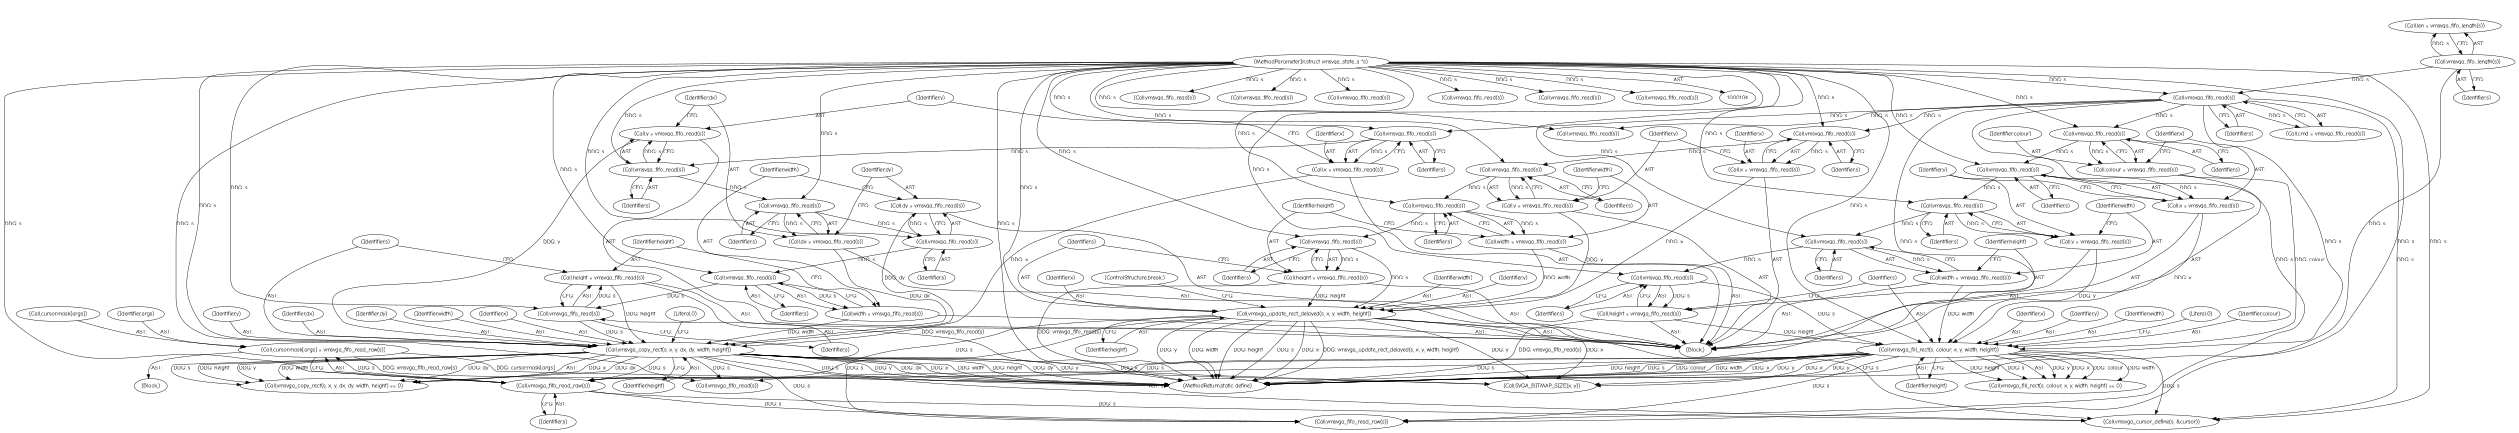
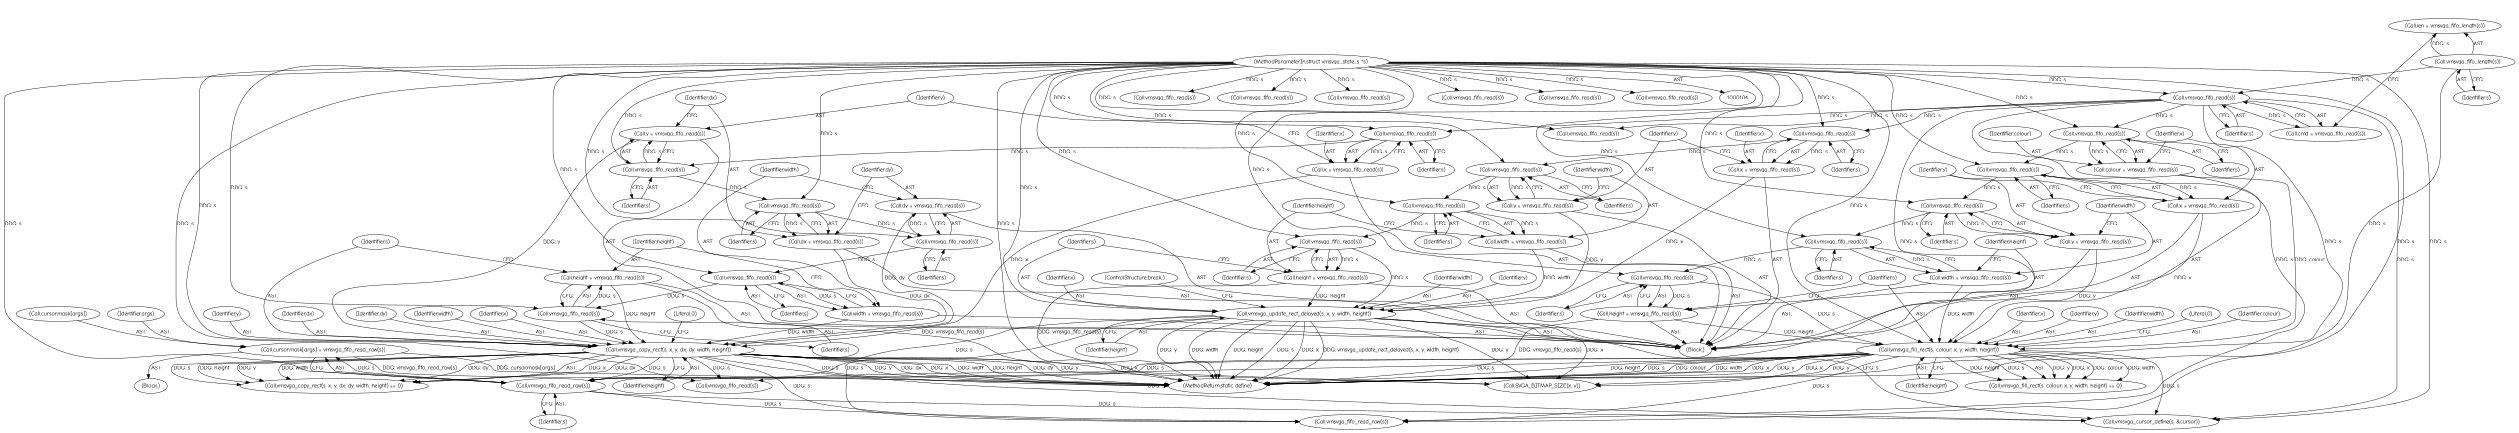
  digraph {
    fontname="Comic Neue"
    node [fontname="Comic Neue"]
    edge [fontname="Comic Neue"]
    n1 [label="(Call,cursor.mask[args] = vmsvga_fifo_read_raw(s))"]
    n2 [label="(Call,vmsvga_fifo_read_raw(s))"]
    n3 [label="(Block,)"]
    n4 [label="(MethodReturn,static define)"]
    n5 [label="(Call,vmsvga_fifo_read_raw(s))"]
    n6 [label="(Call,vmsvga_cursor_define(s, &cursor))"]
    n7 [label="(Identifier,s)"]
    n8 [label="(Call,vmsvga_copy_rect(s, x, y, dx, dy, width, height))"]
    n9 [label="(Call,vmsvga_fifo_read(s))"]
    n10 [label="(Identifier,height)"]
    n11 [label="(Call,SVGA_BITMAP_SIZE(x, y))"]
    n12 [label="(Call,vmsvga_copy_rect(s, x, y, dx, dy, width, height) == 0)"]
    n13 [label="(Call,vmsvga_fifo_read(s))"]
    n14 [label="(Call,height = vmsvga_fifo_read(s))"]
    n15 [label="(Identifier,s)"]
    n16 [label="(Block,)"]
    n17 [label="(Call,vmsvga_fifo_read(s))"]
    n18 [label="(Call,width = vmsvga_fifo_read(s))"]
    n19 [label="(Identifier,s)"]
    n20 [label="(Call,vmsvga_fifo_read(s))"]
    n21 [label="(Call,dy = vmsvga_fifo_read(s))"]
    n22 [label="(Identifier,s)"]
    n23 [label="(Call,vmsvga_fifo_read(s))"]
    n24 [label="(Call,dx = vmsvga_fifo_read(s))"]
    n25 [label="(Identifier,s)"]
    n26 [label="(Call,vmsvga_fifo_read(s))"]
    n27 [label="(Call,y = vmsvga_fifo_read(s))"]
    n28 [label="(Identifier,s)"]
    n29 [label="(Call,vmsvga_fifo_read(s))"]
    n30 [label="(Call,x = vmsvga_fifo_read(s))"]
    n31 [label="(Identifier,s)"]
    n32 [label="(Call,vmsvga_fifo_read(s))"]
    n33 [label="(Call,vmsvga_fifo_read(s))"]
    n34 [label="(Call,vmsvga_fifo_read(s))"]
    n35 [label="(Call,vmsvga_fifo_read(s))"]
    n36 [label="(Identifier,s)"]
    n37 [label="(Call,cmd = vmsvga_fifo_read(s))"]
    n38 [label="(Call,vmsvga_fifo_read(s))"]
    n39 [label="(Call,x = vmsvga_fifo_read(s))"]
    n40 [label="(Identifier,s)"]
    n41 [label="(Call,vmsvga_fifo_read(s))"]
    n42 [label="(Call,colour = vmsvga_fifo_read(s))"]
    n43 [label="(Identifier,s)"]
    n44 [label="(Call,vmsvga_fifo_length(s))"]
    n45 [label="(Identifier,s)"]
    n46 [label="(Call,len = vmsvga_fifo_length(s))"]
    n47 [label="(MethodParameterIn,struct vmsvga_state_s *s)"]
    n48 [label="(Call,vmsvga_update_rect_delayed(s, x, y, width, height))"]
    n49 [label="(Call,vmsvga_fifo_read(s))"]
    n50 [label="(Call,vmsvga_fifo_read(s))"]
    n51 [label="(Call,vmsvga_fill_rect(s, colour, x, y, width, height))"]
    n52 [label="(Call,vmsvga_fifo_read(s))"]
    n53 [label="(Call,vmsvga_fifo_read(s))"]
    n54 [label="(Call,vmsvga_fifo_read(s))"]
    n55 [label="(Call,vmsvga_fifo_read(s))"]
    n56 [label="(Call,vmsvga_fifo_read(s))"]
    n57 [label="(Call,vmsvga_fifo_read(s))"]
    n58 [label="(Call,vmsvga_fifo_read(s))"]
    n59 [label="(Call,vmsvga_fifo_read(s))"]
    n60 [label="(Call,vmsvga_fifo_read(s))"]
    1000104
    n62 [label="(Identifier,height)"]
    n63 [label="(Call,height = vmsvga_fifo_read(s))"]
    n64 [label="(Identifier,s)"]
    n65 [label="(Call,width = vmsvga_fifo_read(s))"]
    n66 [label="(Identifier,s)"]
    n67 [label="(Call,y = vmsvga_fifo_read(s))"]
    n68 [label="(Identifier,s)"]
    n69 [label="(Identifier,height)"]
    n70 [label="(Call,vmsvga_fill_rect(s, colour, x, y, width, height) == 0)"]
    n71 [label="(Call,height = vmsvga_fifo_read(s))"]
    n72 [label="(Identifier,s)"]
    n73 [label="(Call,width = vmsvga_fifo_read(s))"]
    n74 [label="(Identifier,s)"]
    n75 [label="(Call,y = vmsvga_fifo_read(s))"]
    n76 [label="(Identifier,s)"]
    n77 [label="(Call,x = vmsvga_fifo_read(s))"]
    n78 [label="(Identifier,s)"]
    n79 [label="(Identifier,width)"]
    n80 [label="(Identifier,x)"]
    n81 [label="(Identifier,y)"]
    n82 [label="(Identifier,height)"]
    n83 [label="(Identifier,width)"]
    n84 [label="(Identifier,x)"]
    n85 [label="(Literal,0)"]
    n86 [label="(Identifier,dy)"]
    n87 [label="(Identifier,height)"]
    n88 [label="(Identifier,colour)"]
    n89 [label="(Identifier,s)"]
    n90 [label="(Identifier,y)"]
    n91 [label="(Identifier,x)"]
    n92 [label="(Identifier,y)"]
    n93 [label="(Literal,0)"]
    n94 [label="(Identifier,width)"]
    n95 [label="(Identifier,x)"]
    n96 [label="(Identifier,width)"]
    n97 [label="(Identifier,dx)"]
    n98 [label="(Identifier,height)"]
    n99 [label="(Identifier,s)"]
    n100 [label="(ControlStructure,break;)"]
    n101 [label="(Identifier,y)"]
    n102 [label="(Call,cursor.mask[args])"]
    n103 [label="(Identifier,s)"]
    n104 [label="(Identifier,y)"]
    n105 [label="(Identifier,dy)"]
    n106 [label="(Identifier,colour)"]
    n107 [label="(Identifier,width)"]
    n108 [label="(Identifier,args)"]
    n109 [label="(Identifier,width)"]
    n110 [label="(Identifier,x)"]
    n111 [label="(Identifier,y)"]
    n112 [label="(Identifier,dx)"]
    n113 [label="(Identifier,x)"]
    n1 -> n2 [label="CFG: "]
    n1 -> n3 [label="AST: "]
    n1 -> n4 [label="DDG: cursor.mask[args]"]
    n1 -> n4 [label="DDG: vmsvga_fifo_read_raw(s)"]
    n2 -> n1 [label="AST: "]
    n2 -> n1 [label="DDG: s"]
    n2 -> n5 [label="DDG: s"]
    n2 -> n6 [label="DDG: s"]
    n2 -> n7 [label="CFG: "]
    n7 -> n2 [label="AST: "]
    n8 -> n2 [label="DDG: s"]
    n8 -> n4 [label="DDG: dy"]
    n8 -> n4 [label="DDG: s"]
    n8 -> n4 [label="DDG: y"]
    n8 -> n4 [label="DDG: dx"]
    n8 -> n4 [label="DDG: x"]
    n8 -> n4 [label="DDG: width"]
    n8 -> n4 [label="DDG: height"]
    n8 -> n5 [label="DDG: s"]
-   n8 -> n6 [label="AST: s"]
+   n8 -> n6 [label="DDG: s"]
    n8 -> n9 [label="DDG: s"]
    n8 -> n10 [label="CFG: "]
    n8 -> n11 [label="DDG: x"]
    n8 -> n11 [label="DDG: y"]
    n8 -> n12 [label="AST: "]
    n8 -> n12 [label="DDG: x"]
    n8 -> n12 [label="DDG: dx"]
    n8 -> n12 [label="DDG: s"]
    n8 -> n12 [label="DDG: height"]
    n8 -> n12 [label="DDG: y"]
    n8 -> n12 [label="DDG: width"]
    n8 -> n12 [label="DDG: dy"]
    n10 -> n8 [label="AST: "]
    n13 -> n8 [label="DDG: s"]
    n13 -> n14 [label="AST: "]
    n13 -> n14 [label="DDG: s"]
    n13 -> n15 [label="CFG: "]
    n14 -> n4 [label="DDG: vmsvga_fifo_read(s)"]
    n14 -> n8 [label="DDG: height"]
    n14 -> n13 [label="CFG: "]
    n14 -> n16 [label="AST: "]
    n15 -> n13 [label="AST: "]
    n17 -> n13 [label="DDG: s"]
    n17 -> n18 [label="AST: "]
    n17 -> n18 [label="DDG: s"]
    n17 -> n19 [label="CFG: "]
    n18 -> n8 [label="DDG: width"]
    n18 -> n16 [label="AST: "]
    n18 -> n17 [label="CFG: "]
    n19 -> n17 [label="AST: "]
    n20 -> n17 [label="DDG: s"]
    n20 -> n21 [label="AST: "]
    n20 -> n21 [label="DDG: s"]
    n20 -> n22 [label="CFG: "]
    n21 -> n8 [label="DDG: dy"]
    n21 -> n16 [label="AST: "]
    n21 -> n20 [label="CFG: "]
    n22 -> n20 [label="AST: "]
    n23 -> n20 [label="DDG: s"]
    n23 -> n24 [label="AST: "]
    n23 -> n24 [label="DDG: s"]
    n23 -> n25 [label="CFG: "]
    n24 -> n8 [label="DDG: dx"]
    n24 -> n16 [label="AST: "]
    n24 -> n23 [label="CFG: "]
    n25 -> n23 [label="AST: "]
    n26 -> n23 [label="DDG: s"]
    n26 -> n27 [label="AST: "]
    n26 -> n27 [label="DDG: s"]
    n26 -> n28 [label="CFG: "]
    n27 -> n8 [label="DDG: y"]
    n27 -> n16 [label="AST: "]
    n27 -> n26 [label="CFG: "]
    n28 -> n26 [label="AST: "]
    n29 -> n26 [label="DDG: s"]
    n29 -> n30 [label="AST: "]
    n29 -> n30 [label="DDG: s"]
    n29 -> n31 [label="CFG: "]
    n30 -> n8 [label="DDG: x"]
    n30 -> n16 [label="AST: "]
    n30 -> n29 [label="CFG: "]
    n31 -> n29 [label="AST: "]
    n32 -> n2 [label="DDG: s"]
    n32 -> n4 [label="DDG: s"]
    n32 -> n5 [label="DDG: s"]
    n32 -> n6 [label="DDG: s"]
    n32 -> n29 [label="DDG: s"]
    n32 -> n33 [label="DDG: s"]
    n32 -> n34 [label="DDG: s"]
    n32 -> n35 [label="DDG: s"]
    n32 -> n36 [label="CFG: "]
    n32 -> n37 [label="AST: "]
    n32 -> n37 [label="DDG: s"]
    n33 -> n38 [label="DDG: s"]
    n33 -> n39 [label="AST: "]
    n33 -> n39 [label="DDG: s"]
    n33 -> n40 [label="CFG: "]
    n34 -> n41 [label="DDG: s"]
    n34 -> n42 [label="AST: "]
    n34 -> n42 [label="DDG: s"]
    n34 -> n43 [label="CFG: "]
    n36 -> n32 [label="AST: "]
    n37 -> n32 [label="CFG: "]
    n38 -> n50 [label="DDG: s"]
    n38 -> n67 [label="AST: "]
    n38 -> n67 [label="DDG: s"]
    n38 -> n68 [label="CFG: "]
    n39 -> n16 [label="AST: "]
    n39 -> n33 [label="CFG: "]
    n39 -> n48 [label="DDG: x"]
    n40 -> n33 [label="AST: "]
    n41 -> n54 [label="DDG: s"]
    n41 -> n77 [label="AST: "]
    n41 -> n77 [label="DDG: s"]
    n41 -> n78 [label="CFG: "]
    n42 -> n16 [label="AST: "]
    n42 -> n34 [label="CFG: "]
    n42 -> n51 [label="DDG: colour"]
    n43 -> n34 [label="AST: "]
    n44 -> n4 [label="DDG: s"]
    n44 -> n32 [label="DDG: s"]
    n44 -> n45 [label="CFG: "]
    n44 -> n46 [label="AST: "]
    n44 -> n46 [label="DDG: s"]
    n45 -> n44 [label="AST: "]
-   n46 -> n44 [label="CFG: "]
+   n46 -> n37 [label="CFG: "]
    n47 -> n2 [label="DDG: s"]
    n47 -> n4 [label="DDG: s"]
    n47 -> n5 [label="DDG: s"]
    n47 -> n6 [label="DDG: s"]
    n47 -> n8 [label="DDG: s"]
    n47 -> n9 [label="DDG: s"]
    n47 -> n13 [label="DDG: s"]
    n47 -> n17 [label="DDG: s"]
    n47 -> n20 [label="DDG: s"]
    n47 -> n23 [label="DDG: s"]
    n47 -> n26 [label="DDG: s"]
    n47 -> n29 [label="DDG: s"]
    n47 -> n32 [label="DDG: s"]
    n47 -> n33 [label="DDG: s"]
    n47 -> n34 [label="DDG: s"]
    n47 -> n35 [label="DDG: s"]
    n47 -> n38 [label="DDG: s"]
    n47 -> n41 [label="DDG: s"]
    n47 -> n48 [label="DDG: s"]
    n47 -> n49 [label="DDG: s"]
    n47 -> n50 [label="DDG: s"]
    n47 -> n51 [label="DDG: s"]
    n47 -> n52 [label="DDG: s"]
    n47 -> n53 [label="DDG: s"]
    n47 -> n54 [label="DDG: s"]
    n47 -> n55 [label="DDG: s"]
    n47 -> n56 [label="DDG: s"]
    n47 -> n57 [label="DDG: s"]
    n47 -> n58 [label="DDG: s"]
    n47 -> n59 [label="DDG: s"]
    n47 -> n60 [label="DDG: s"]
    n47 -> 1000104 [label="AST: "]
    n48 -> n2 [label="DDG: s"]
    n48 -> n4 [label="DDG: y"]
    n48 -> n4 [label="DDG: width"]
    n48 -> n4 [label="DDG: height"]
    n48 -> n4 [label="DDG: s"]
    n48 -> n4 [label="DDG: x"]
    n48 -> n4 [label="DDG: vmsvga_update_rect_delayed(s, x, y, width, height)"]
    n48 -> n5 [label="DDG: s"]
    n48 -> n6 [label="CFG: s"]
    n48 -> n11 [label="DDG: x"]
    n48 -> n11 [label="DDG: y"]
    n48 -> n16 [label="AST: "]
    n48 -> n62 [label="CFG: "]
    n49 -> n48 [label="DDG: s"]
    n49 -> n63 [label="AST: "]
    n49 -> n63 [label="DDG: s"]
    n49 -> n64 [label="CFG: "]
    n50 -> n49 [label="DDG: s"]
    n50 -> n65 [label="AST: "]
    n50 -> n65 [label="DDG: s"]
    n50 -> n66 [label="CFG: "]
    n51 -> n2 [label="DDG: s"]
    n51 -> n4 [label="DDG: colour"]
    n51 -> n4 [label="DDG: width"]
    n51 -> n4 [label="DDG: x"]
    n51 -> n4 [label="DDG: y"]
    n51 -> n4 [label="DDG: height"]
    n51 -> n4 [label="DDG: s"]
    n51 -> n5 [label="DDG: s"]
    n51 -> n6 [label="DDG: s"]
    n51 -> n9 [label="DDG: s"]
    n51 -> n11 [label="DDG: x"]
    n51 -> n11 [label="DDG: y"]
    n51 -> n69 [label="CFG: "]
    n51 -> n70 [label="AST: "]
    n51 -> n70 [label="DDG: y"]
    n51 -> n70 [label="DDG: x"]
    n51 -> n70 [label="DDG: colour"]
    n51 -> n70 [label="DDG: width"]
    n51 -> n70 [label="DDG: height"]
    n51 -> n70 [label="DDG: s"]
    n52 -> n51 [label="DDG: s"]
    n52 -> n71 [label="AST: "]
    n52 -> n71 [label="DDG: s"]
    n52 -> n72 [label="CFG: "]
    n53 -> n52 [label="DDG: s"]
    n53 -> n73 [label="AST: "]
    n53 -> n73 [label="DDG: s"]
    n53 -> n74 [label="CFG: "]
    n54 -> n53 [label="DDG: s"]
    n54 -> n75 [label="AST: "]
    n54 -> n75 [label="DDG: s"]
    n54 -> n76 [label="CFG: "]
    n62 -> n48 [label="AST: "]
    n63 -> n4 [label="DDG: vmsvga_fifo_read(s)"]
    n63 -> n16 [label="AST: "]
    n63 -> n48 [label="DDG: height"]
    n63 -> n49 [label="CFG: "]
    n64 -> n49 [label="AST: "]
    n65 -> n16 [label="AST: "]
    n65 -> n48 [label="DDG: width"]
    n65 -> n50 [label="CFG: "]
    n66 -> n50 [label="AST: "]
    n67 -> n16 [label="AST: "]
    n67 -> n38 [label="CFG: "]
    n67 -> n48 [label="DDG: y"]
    n68 -> n38 [label="AST: "]
    n69 -> n51 [label="AST: "]
    n71 -> n4 [label="DDG: vmsvga_fifo_read(s)"]
    n71 -> n16 [label="AST: "]
    n71 -> n51 [label="DDG: height"]
    n71 -> n52 [label="CFG: "]
    n72 -> n52 [label="AST: "]
    n73 -> n16 [label="AST: "]
    n73 -> n51 [label="DDG: width"]
    n73 -> n53 [label="CFG: "]
    n74 -> n53 [label="AST: "]
    n75 -> n16 [label="AST: "]
    n75 -> n51 [label="DDG: y"]
    n75 -> n54 [label="CFG: "]
    n76 -> n54 [label="AST: "]
    n77 -> n16 [label="AST: "]
    n77 -> n41 [label="CFG: "]
    n77 -> n51 [label="DDG: x"]
    n78 -> n41 [label="AST: "]
    n79 -> n73 [label="AST: "]
    n79 -> n75 [label="CFG: "]
    n80 -> n51 [label="AST: "]
    n81 -> n51 [label="AST: "]
    n82 -> n14 [label="AST: "]
    n82 -> n18 [label="CFG: "]
    n83 -> n51 [label="AST: "]
    n84 -> n48 [label="AST: "]
    n85 -> n8 [label="CFG: "]
    n86 -> n21 [label="AST: "]
    n86 -> n24 [label="CFG: "]
    n87 -> n63 [label="AST: "]
    n87 -> n65 [label="CFG: "]
    n88 -> n42 [label="AST: "]
    n89 -> n48 [label="AST: "]
    n89 -> n63 [label="CFG: "]
    n90 -> n8 [label="AST: "]
    n91 -> n39 [label="AST: "]
    n92 -> n39 [label="CFG: "]
    n92 -> n67 [label="AST: "]
    n93 -> n51 [label="CFG: "]
    n94 -> n18 [label="AST: "]
    n94 -> n21 [label="CFG: "]
    n95 -> n42 [label="CFG: "]
    n95 -> n77 [label="AST: "]
    n96 -> n65 [label="AST: "]
    n96 -> n67 [label="CFG: "]
    n97 -> n8 [label="AST: "]
    n98 -> n71 [label="AST: "]
    n98 -> n73 [label="CFG: "]
    n99 -> n8 [label="AST: "]
    n99 -> n14 [label="CFG: "]
    n100 -> n48 [label="CFG: "]
    n101 -> n27 [label="AST: "]
    n101 -> n30 [label="CFG: "]
    n102 -> n1 [label="AST: "]
    n103 -> n51 [label="AST: "]
    n103 -> n71 [label="CFG: "]
    n104 -> n75 [label="AST: "]
    n104 -> n77 [label="CFG: "]
    n105 -> n8 [label="AST: "]
    n106 -> n51 [label="AST: "]
    n107 -> n48 [label="AST: "]
    n108 -> n1 [label="AST: "]
    n109 -> n8 [label="AST: "]
    n110 -> n30 [label="AST: "]
    n111 -> n48 [label="AST: "]
    n112 -> n24 [label="AST: "]
    n112 -> n27 [label="CFG: "]
    n113 -> n8 [label="AST: "]
  }
